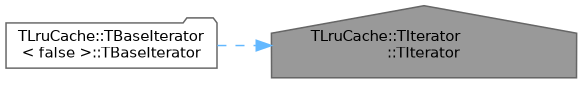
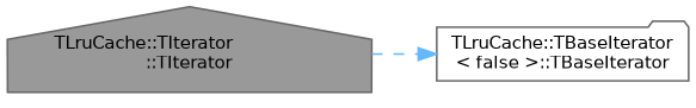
  digraph {
    rankdir=LR
    node [fontname=Helvetica fontsize=10 style=filled]
    n1 [color=gray40 fillcolor=grey60 fontcolor=black height=0.2 label="TLruCache::TIterator\l::TIterator" shape=house width=0.4]
    n2 [color=grey40 fillcolor=white height=0.2 label="TLruCache::TBaseIterator\l\< false \>::TBaseIterator" shape=folder width=0.4]
-   n2 -> n1 [color=steelblue1 fontname=Helvetica fontsize=10 labelfontname=Helvetica labelfontsize=10 style=dashed]
+   n1 -> n2 [color=steelblue1 fontname=Helvetica fontsize=10 labelfontname=Helvetica labelfontsize=10 style=dashed]
  }
